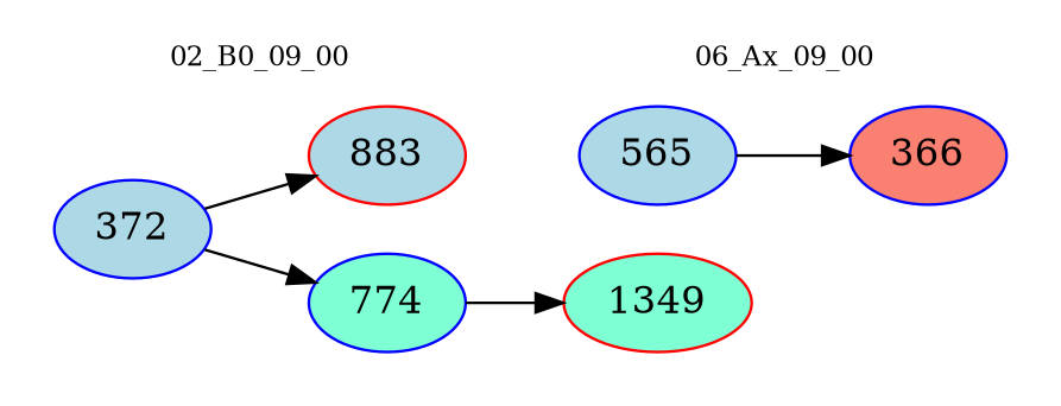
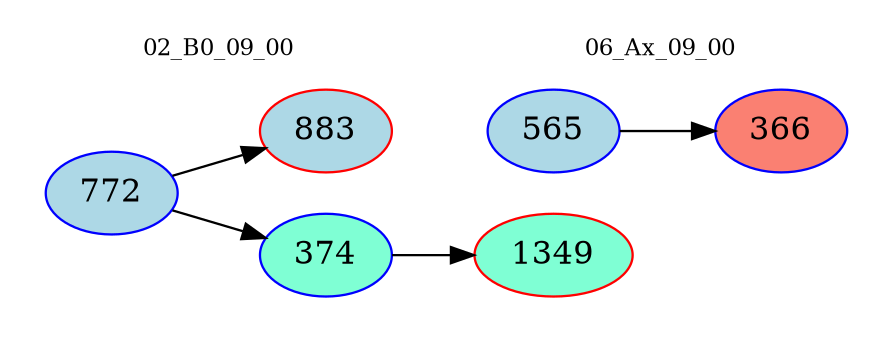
  digraph {
    rankdir=LR
    node [color=blue fillcolor=lightblue style=filled]
    edge [color=black]
    n1 [label=565]
    n2 [fillcolor=salmon label=366]
    n3 [color=red fillcolor=aquamarine label=1349]
-   n4 [label=372]
-   n5 [fillcolor=aquamarine label=774]
+   n4 [label=772]
+   n5 [fillcolor=aquamarine label=374]
    n6 [color=red label=883]
    subgraph cluster_1 {
      color=white
      fontsize=10
      label="06_Ax_09_00"
      n1
      n2
      n3
    }
    subgraph cluster_2 {
      color=white
      fontsize=10
      label="02_B0_09_00"
      n4
      n5
      n6
    }
    n1 -> n2
    n4 -> n5
    n4 -> n6
    n5 -> n3
  }
